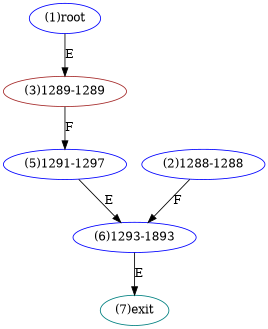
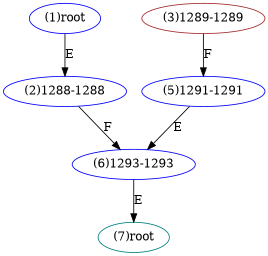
  digraph {
    node [color=blue]
    n1 [label="(1)root"]
    n2 [label="(2)1288-1288"]
-   n3 [label="(6)1293-1893"]
+   n3 [label="(6)1293-1293"]
    n4 [color=brown label="(3)1289-1289"]
-   n5 [label="(5)1291-1297"]
-   n6 [color=teal label="(7)exit"]
-   n1 -> n4 [label=E]
+   n5 [label="(5)1291-1291"]
+   n6 [color=teal label="(7)root"]
+   n1 -> n2 [label=E]
    n2 -> n3 [label=F]
    n3 -> n6 [label=E]
    n4 -> n5 [label=F]
    n5 -> n3 [label=E]
  }
